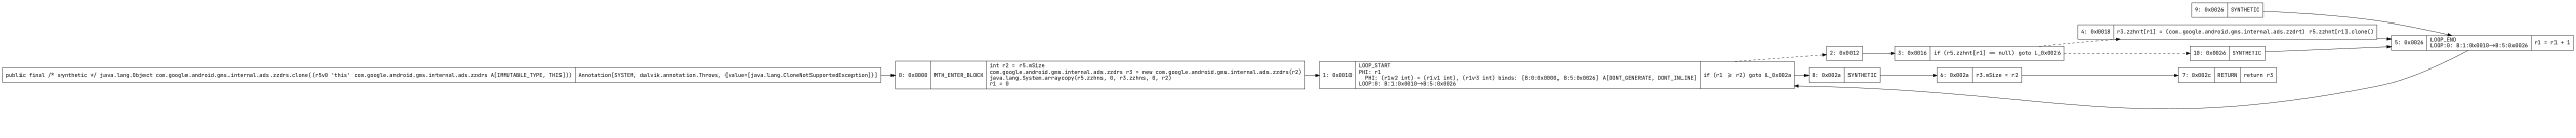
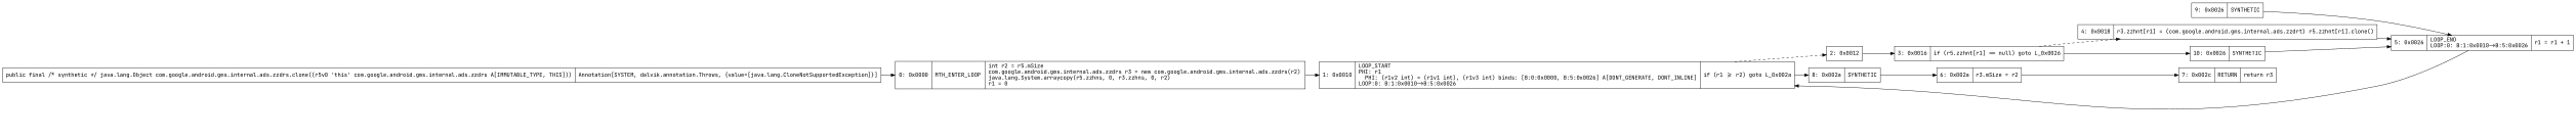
  digraph {
    fontname="JetBrains Mono"
    rankdir=LR
    node [fontname="JetBrains Mono" shape=record]
    edge [fontname="JetBrains Mono"]
-   n1 [label="{0\:\ 0x0000|MTH_ENTER_BLOCK\l|int r2 = r5.mSize\lcom.google.android.gms.internal.ads.zzdrs r3 = new com.google.android.gms.internal.ads.zzdrs(r2)\ljava.lang.System.arraycopy(r5.zzhns, 0, r3.zzhns, 0, r2)\lr1 = 0\l}"]
+   n1 [label="{0\:\ 0x0000|MTH_ENTER_LOOP\l|int r2 = r5.mSize\lcom.google.android.gms.internal.ads.zzdrs r3 = new com.google.android.gms.internal.ads.zzdrs(r2)\ljava.lang.System.arraycopy(r5.zzhns, 0, r3.zzhns, 0, r2)\lr1 = 0\l}"]
    n2 [label="{1\:\ 0x0010|LOOP_START\lPHI: r1 \l  PHI: (r1v2 int) = (r1v1 int), (r1v3 int) binds: [B:0:0x0000, B:5:0x0026] A[DONT_GENERATE, DONT_INLINE]\lLOOP:0: B:1:0x0010\-\>B:5:0x0026\l|if (r1 \>= r2) goto L_0x002a\l}"]
    n3 [label="{2\:\ 0x0012}"]
    n4 [label="{8\:\ 0x002a|SYNTHETIC\l}"]
    n5 [label="{3\:\ 0x0016|if (r5.zzhnt[r1] == null) goto L_0x0026\l}"]
    n6 [label="{6\:\ 0x002a|r3.mSize = r2\l}"]
    n7 [label="{4\:\ 0x0018|r3.zzhnt[r1] = (com.google.android.gms.internal.ads.zzdrt) r5.zzhnt[r1].clone()\l}"]
    n8 [label="{10\:\ 0x0026|SYNTHETIC\l}"]
    n9 [label="{5\:\ 0x0026|LOOP_END\lLOOP:0: B:1:0x0010\-\>B:5:0x0026\l|r1 = r1 + 1\l}"]
    n10 [label="{9\:\ 0x0026|SYNTHETIC\l}"]
    n11 [label="{7\:\ 0x002c|RETURN\l|return r3\l}"]
    n12 [label="{public final \/* synthetic *\/ java.lang.Object com.google.android.gms.internal.ads.zzdrs.clone((r5v0 'this' com.google.android.gms.internal.ads.zzdrs A[IMMUTABLE_TYPE, THIS]))  | Annotation[SYSTEM, dalvik.annotation.Throws, \{value=[java.lang.CloneNotSupportedException]\}]\l}"]
    n1 -> n2
    n2 -> n3 [style=dashed]
    n2 -> n4
    n3 -> n5
    n4 -> n6
    n5 -> n7 [style=dashed]
-   n5 -> n8 [style=dashed]
+   n5 -> n8
    n6 -> n11
    n7 -> n9
    n8 -> n9
    n9 -> n2
    n10 -> n9
    n12 -> n1
  }
